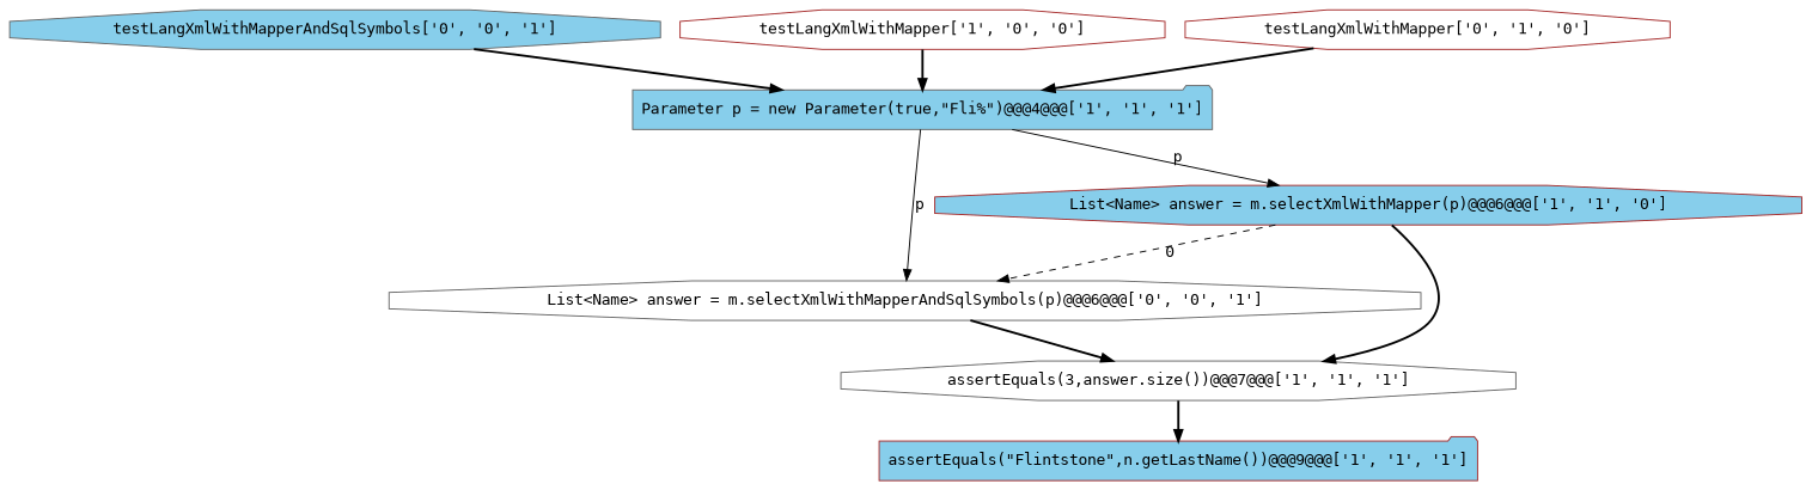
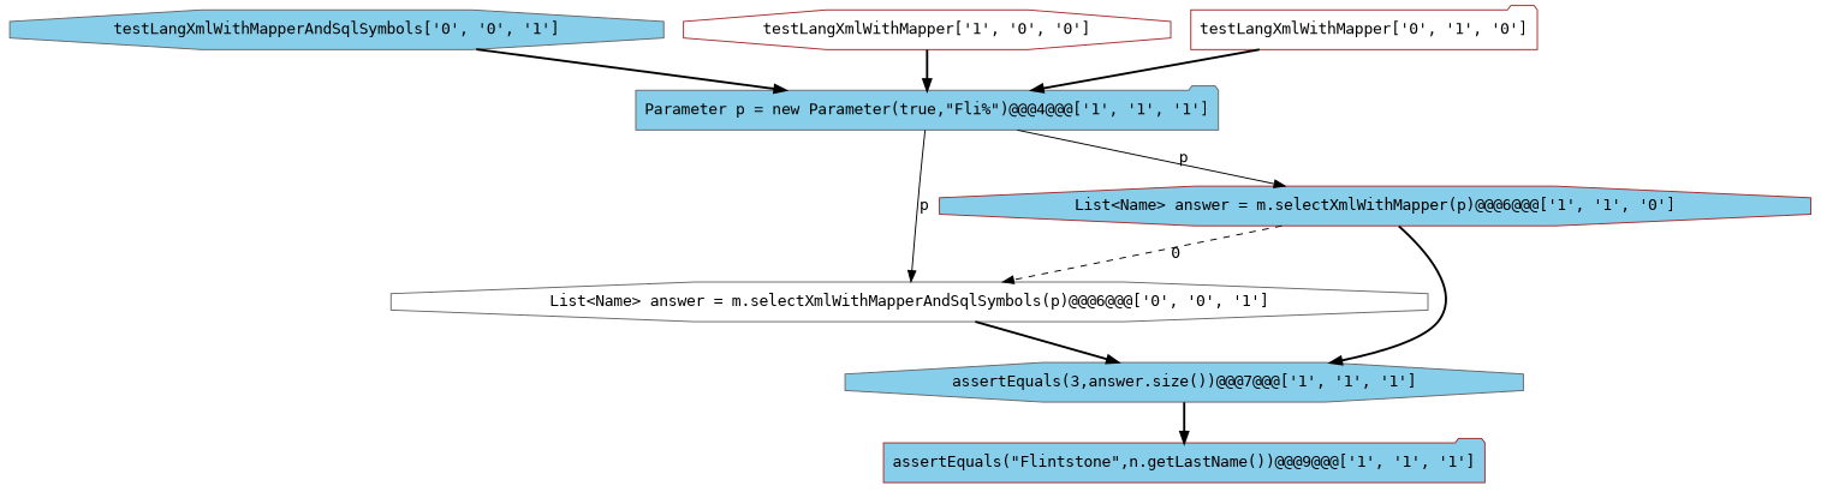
  digraph {
    fontname="DejaVu Sans Mono"
    node [color=gray40 fillcolor=skyblue fontname="DejaVu Sans Mono" shape=octagon style=filled]
    edge [fontname="DejaVu Sans Mono" style=bold]
    n1 [label="Parameter p = new Parameter(true,\"Fli%\")@@@4@@@['1', '1', '1']" shape=folder]
    n2 [fillcolor=white label="List<Name> answer = m.selectXmlWithMapperAndSqlSymbols(p)@@@6@@@['0', '0', '1']"]
    n3 [color=brown label="List<Name> answer = m.selectXmlWithMapper(p)@@@6@@@['1', '1', '0']"]
-   n4 [fillcolor=white label="assertEquals(3,answer.size())@@@7@@@['1', '1', '1']"]
+   n4 [label="assertEquals(3,answer.size())@@@7@@@['1', '1', '1']"]
    n5 [color=brown label="assertEquals(\"Flintstone\",n.getLastName())@@@9@@@['1', '1', '1']" shape=folder]
    n6 [label="testLangXmlWithMapperAndSqlSymbols['0', '0', '1']"]
    n7 [color=brown fillcolor=white label="testLangXmlWithMapper['1', '0', '0']"]
-   n8 [color=brown fillcolor=white label="testLangXmlWithMapper['0', '1', '0']"]
+   n8 [color=brown fillcolor=white label="testLangXmlWithMapper['0', '1', '0']" shape=folder]
    n1 -> n2 [label=p style=solid]
    n1 -> n3 [label=p style=solid]
    n2 -> n4
    n3 -> n2 [label=0 style=dashed]
    n3 -> n4
    n4 -> n5
    n6 -> n1
    n7 -> n1
    n8 -> n1
  }
